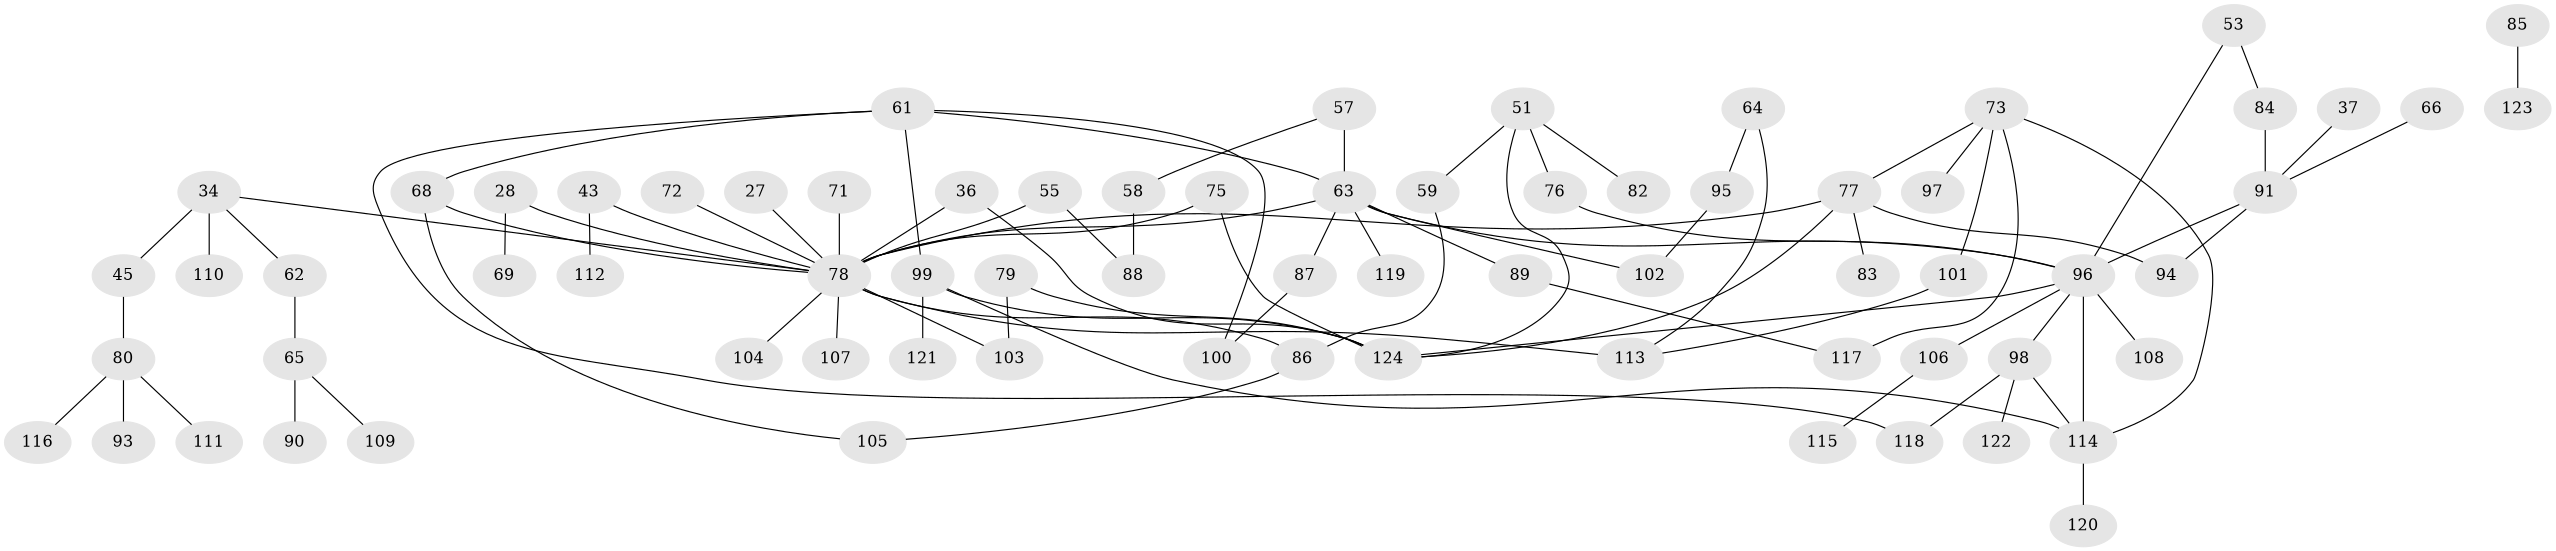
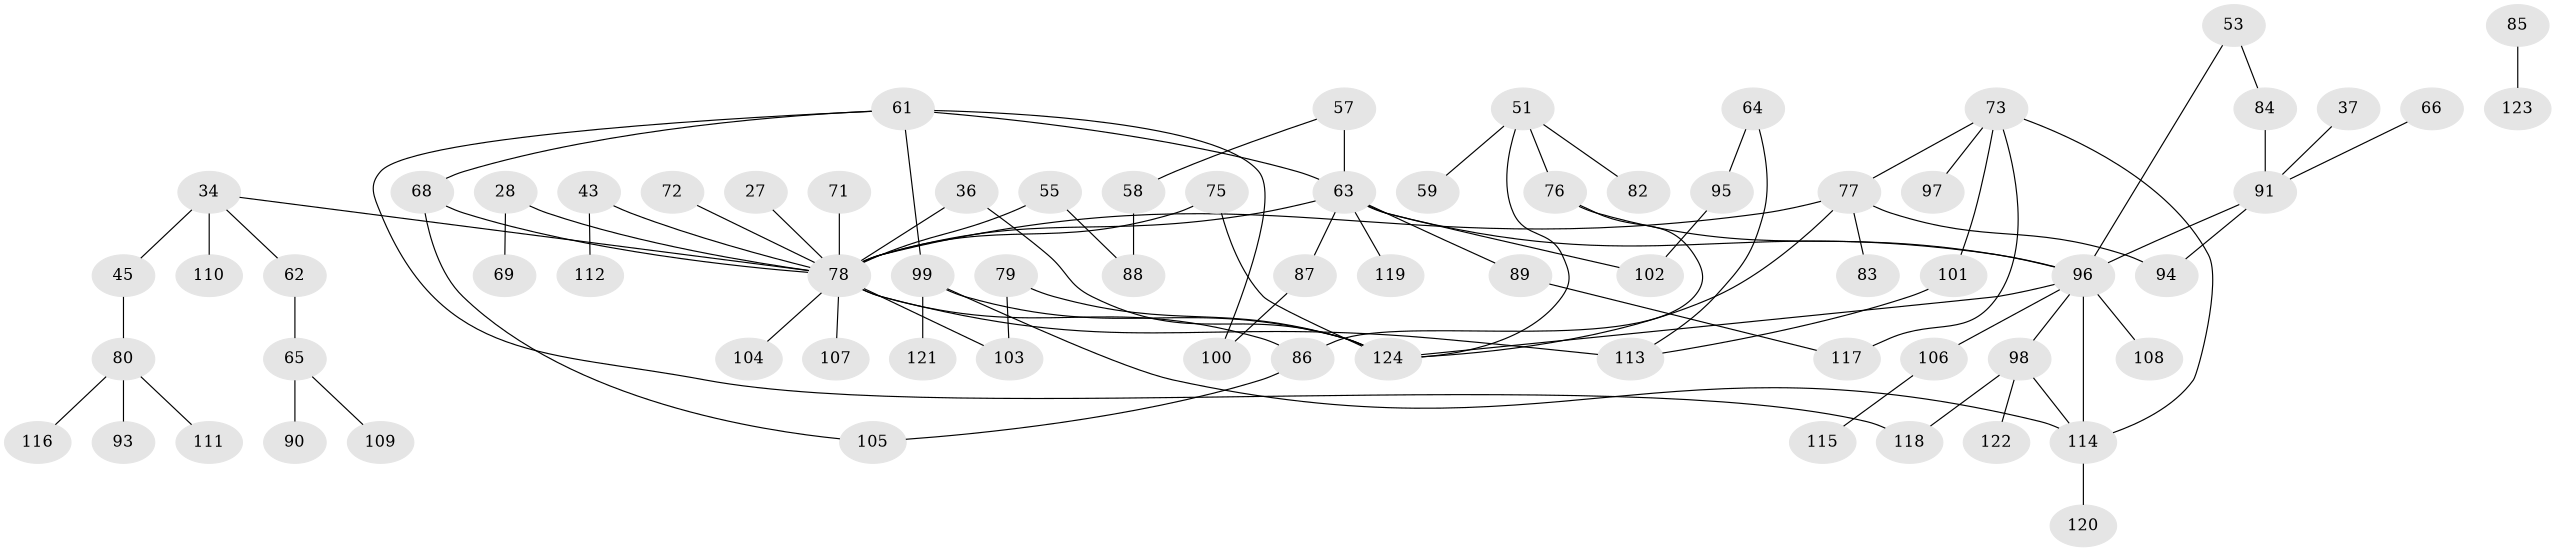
  graph {
    node [color=gray90 style=filled]
    78 [super="+33+16+13+32+39+48"]
    86
    113 [super="+25+42+14"]
    103
    104
    107
    27
    28
    69
    34 [super="+30"]
    45
    62
    110
    80
    65
    36
    124 [super="+22+38+60"]
    91 [super="+12"]
    96 [super="+50+21"]
    94
    37
    43
    112
    93
    111
    116
    51
    59
    76
    82
    53
    84
    114 [super="+44+81"]
    98 [super="+54"]
    106
    108
    55
    88
    57 [super="+24"]
    58
    63 [super="+4+6+56"]
    87
    89
    102
    119
    105
    61
    68
    99 [super="+46"]
    100
    118
    121
    90
    109
    117
    64
    95
    66
    71
    72
    77 [super="+29+31+70"]
    83
    73
    97
    101
    120
    85
    123
    75 [super="+7"]
    79
    122
    115
    78 -- 86
    78 -- 113 [weight=2]
    78 -- 103
    78 -- 104
    78 -- 107
    86 -- 105
    27 -- 78
    28 -- 78
    28 -- 69
    34 -- 78
    34 -- 45
    34 -- 62
    34 -- 110 [weight=2]
    45 -- 80
    62 -- 65
    80 -- 93
    80 -- 111
    80 -- 116
    65 -- 90
    65 -- 109
    36 -- 78
    36 -- 124
    91 -- 96
    91 -- 94
    96 -- 124
    96 -- 114 [weight=2]
    96 -- 98
    96 -- 106
    96 -- 108
    37 -- 91
    43 -- 78
    43 -- 112
    51 -- 124
    51 -- 59
    51 -- 76
    51 -- 82
-   59 -- 86
+   76 -- 86
    76 -- 96
    53 -- 96
    53 -- 84
    84 -- 91
    114 -- 120
    98 -- 114
    98 -- 118
    98 -- 122
    106 -- 115
    55 -- 78
    55 -- 88
    57 -- 58
    57 -- 63 [weight=2]
    58 -- 88
    63 -- 78 [weight=2]
    63 -- 96 [weight=4]
    63 -- 87
    63 -- 89
    63 -- 102
    63 -- 119
    87 -- 100
    89 -- 117
    61 -- 63
    61 -- 68
    61 -- 99
    61 -- 100
    61 -- 118
    68 -- 78
    68 -- 105
    99 -- 124
    99 -- 114
    99 -- 121
    64 -- 113
    64 -- 95
    95 -- 102
    66 -- 91
    71 -- 78
    72 -- 78
    77 -- 78 [weight=2]
    77 -- 124 [weight=2]
    77 -- 94
    77 -- 83
    73 -- 114
    73 -- 117
    73 -- 77
    73 -- 97
    73 -- 101
    101 -- 113
    85 -- 123
    75 -- 78
    75 -- 124 [weight=3]
    79 -- 103
    79 -- 124
  }
